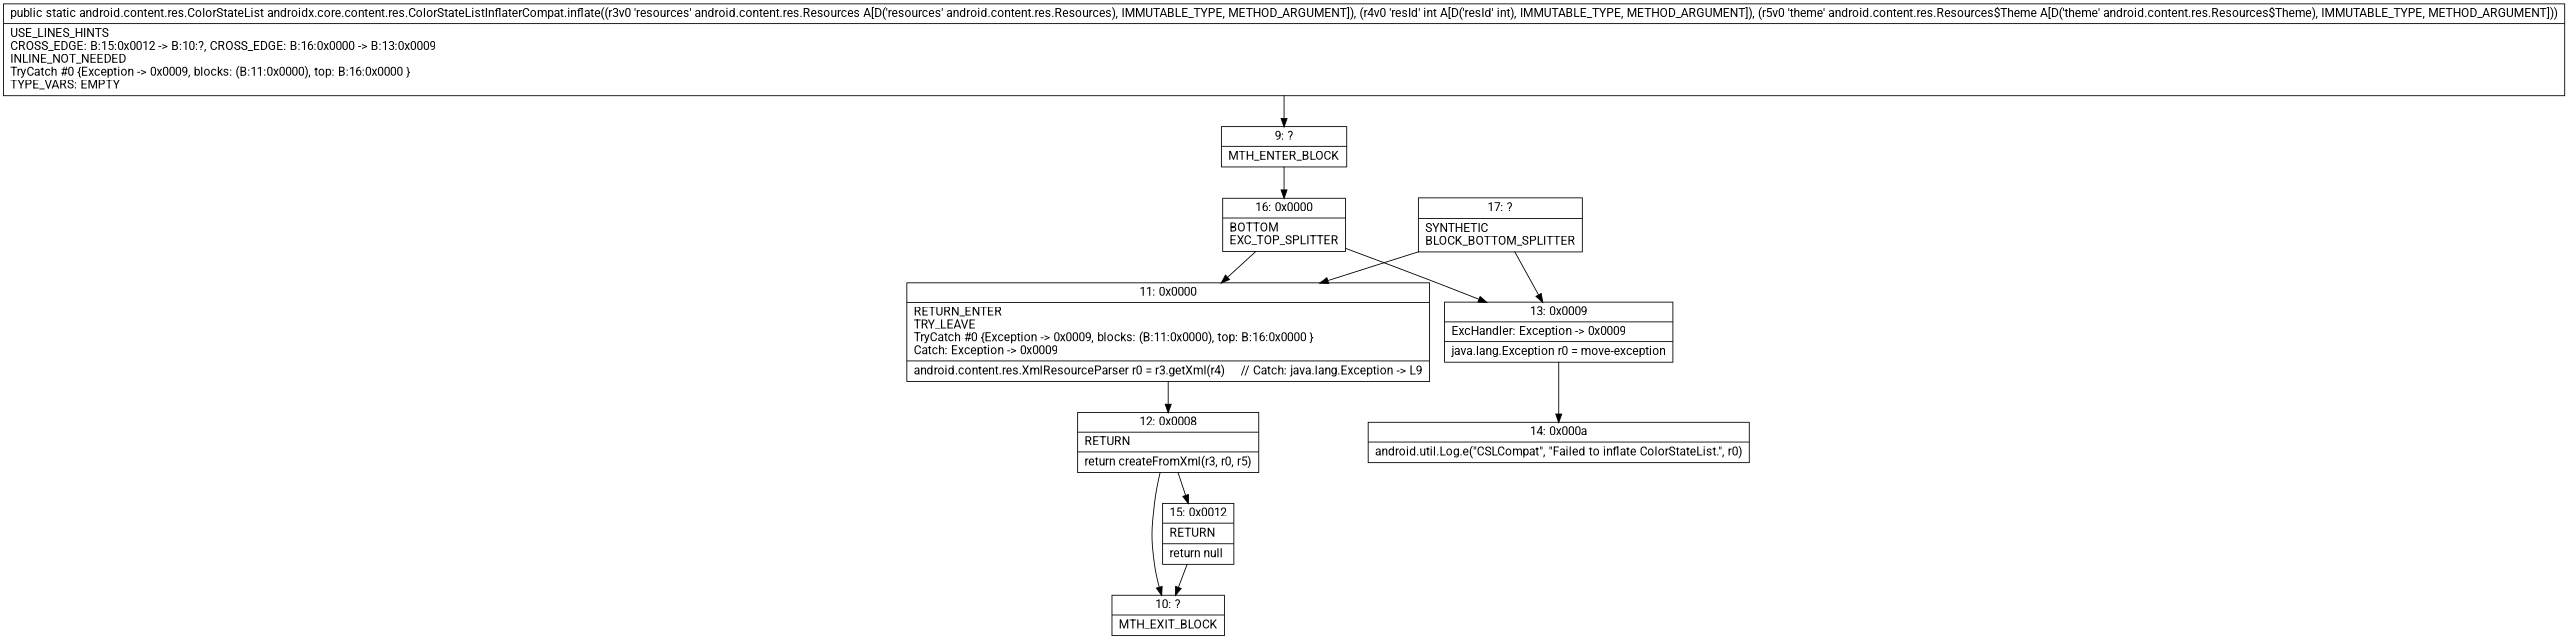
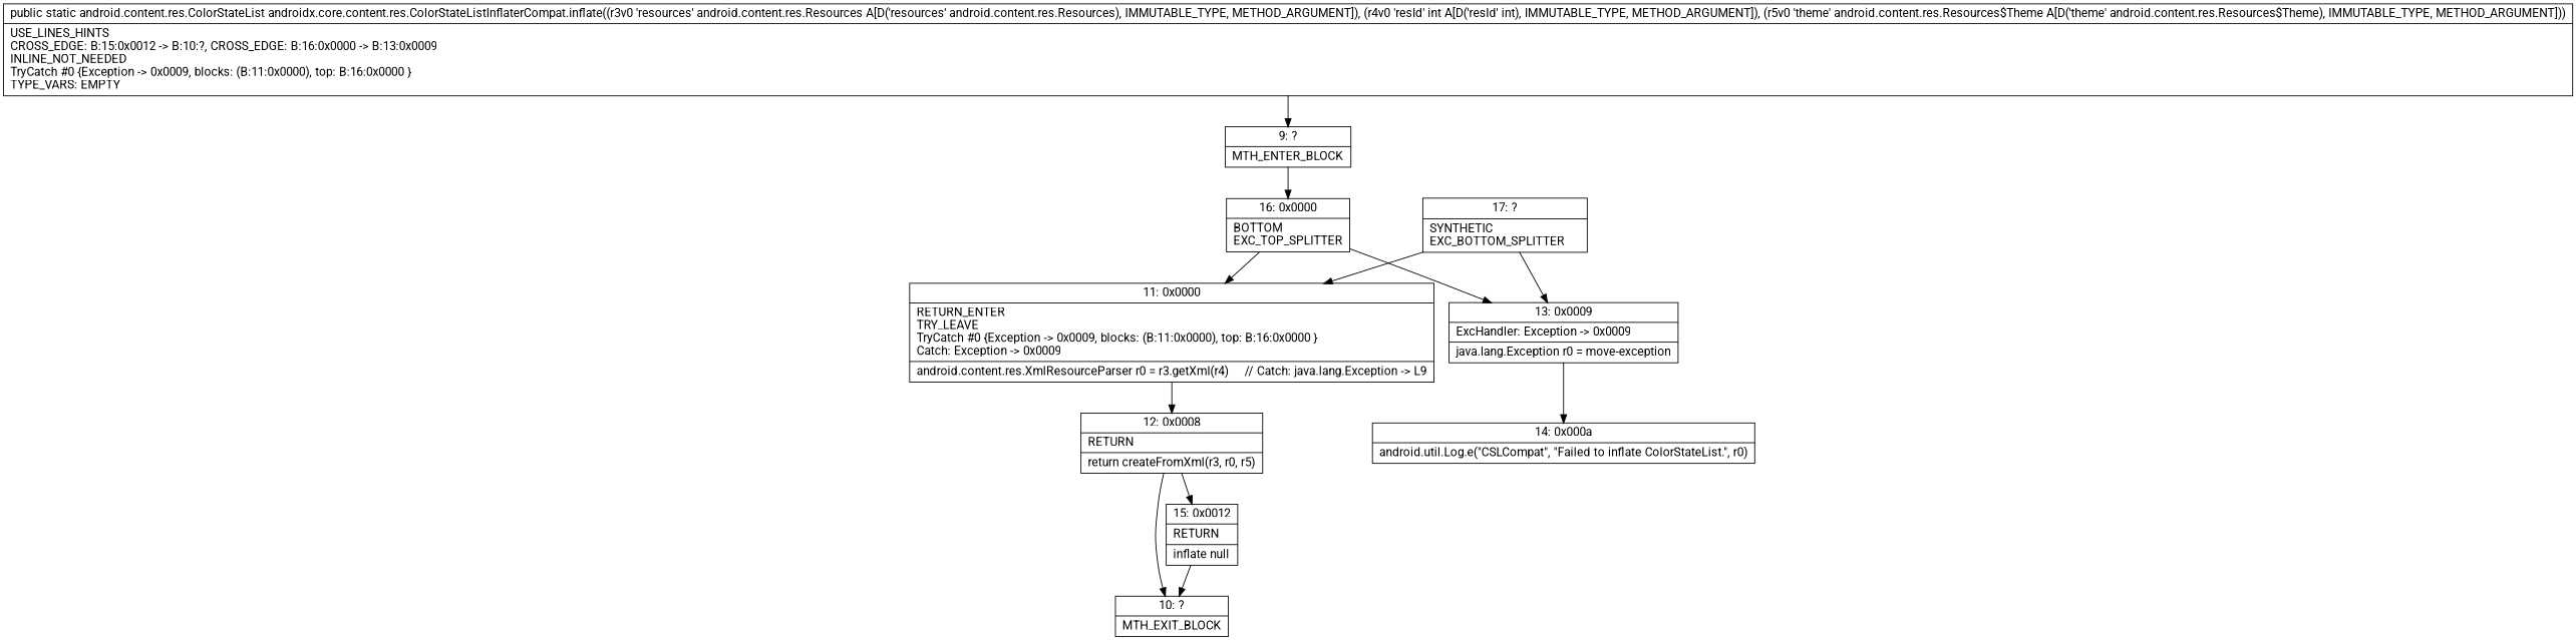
  digraph {
    fontname=Roboto
    node [fontname=Roboto shape=record]
    edge [fontname=Roboto]
    n1 [label="{9\:\ ?|MTH_ENTER_BLOCK\l}"]
    n2 [label="{16\:\ 0x0000|BOTTOM\lEXC_TOP_SPLITTER\l}"]
    n3 [label="{11\:\ 0x0000|RETURN_ENTER\lTRY_LEAVE\lTryCatch #0 \{Exception \-\> 0x0009, blocks: (B:11:0x0000), top: B:16:0x0000 \}\lCatch: Exception \-\> 0x0009\l|android.content.res.XmlResourceParser r0 = r3.getXml(r4)     \/\/ Catch: java.lang.Exception \-\> L9\l}"]
    n4 [label="{13\:\ 0x0009|ExcHandler: Exception \-\> 0x0009\l|java.lang.Exception r0 = move\-exception\l}"]
    n5 [label="{12\:\ 0x0008|RETURN\l|return createFromXml(r3, r0, r5)\l}"]
    n6 [label="{14\:\ 0x000a|android.util.Log.e(\"CSLCompat\", \"Failed to inflate ColorStateList.\", r0)\l}"]
    n7 [label="{10\:\ ?|MTH_EXIT_BLOCK\l}"]
-   n8 [label="{15\:\ 0x0012|RETURN\l|return null\l}"]
-   n9 [label="{17\:\ ?|SYNTHETIC\lBLOCK_BOTTOM_SPLITTER\l}"]
+   n8 [label="{15\:\ 0x0012|RETURN\l|inflate null\l}"]
+   n9 [label="{17\:\ ?|SYNTHETIC\lEXC_BOTTOM_SPLITTER\l}"]
    n10 [label="{public static android.content.res.ColorStateList androidx.core.content.res.ColorStateListInflaterCompat.inflate((r3v0 'resources' android.content.res.Resources A[D('resources' android.content.res.Resources), IMMUTABLE_TYPE, METHOD_ARGUMENT]), (r4v0 'resId' int A[D('resId' int), IMMUTABLE_TYPE, METHOD_ARGUMENT]), (r5v0 'theme' android.content.res.Resources$Theme A[D('theme' android.content.res.Resources$Theme), IMMUTABLE_TYPE, METHOD_ARGUMENT]))  | USE_LINES_HINTS\lCROSS_EDGE: B:15:0x0012 \-\> B:10:?, CROSS_EDGE: B:16:0x0000 \-\> B:13:0x0009\lINLINE_NOT_NEEDED\lTryCatch #0 \{Exception \-\> 0x0009, blocks: (B:11:0x0000), top: B:16:0x0000 \}\lTYPE_VARS: EMPTY\l}"]
    n1 -> n2
    n2 -> n3
    n2 -> n4
    n3 -> n5
    n4 -> n6
    n5 -> n7
    n5 -> n8
    n8 -> n7
    n9 -> n3
    n9 -> n4
    n10 -> n1
  }
